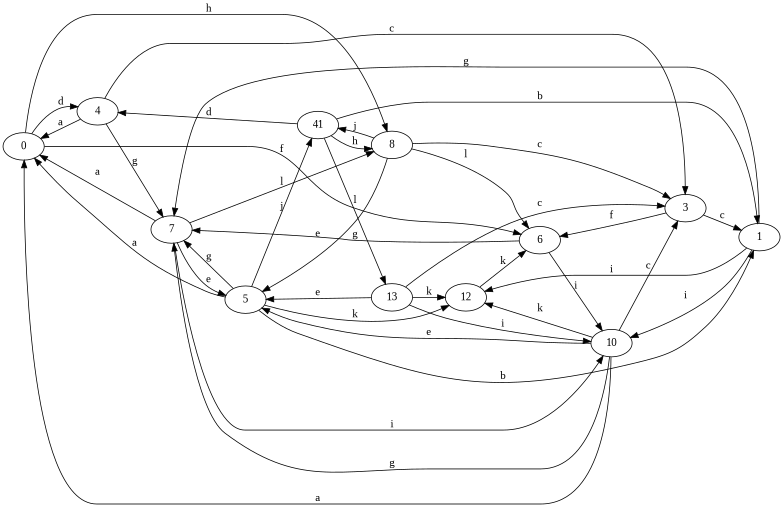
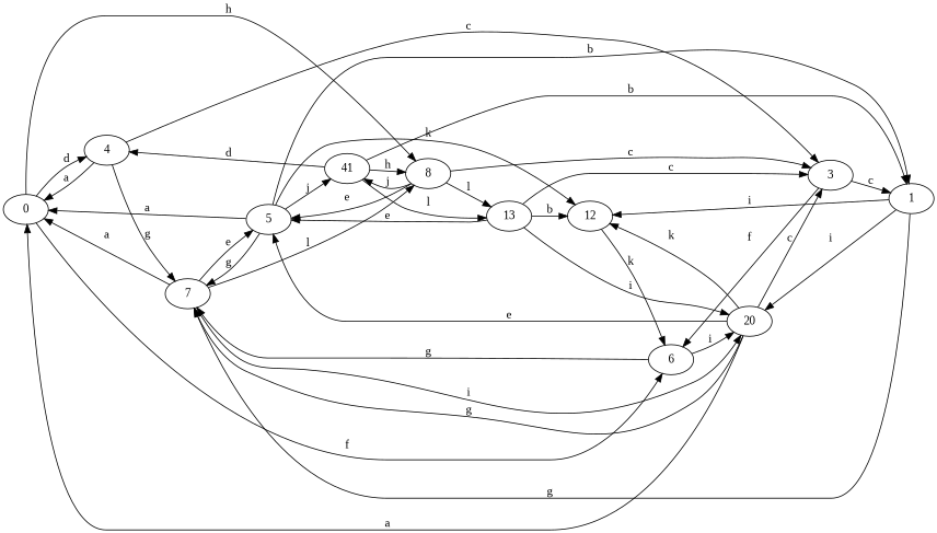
  strict digraph {
    fontname="Liberation Serif"
    rankdir=LR
    node [fontname="Liberation Serif"]
    edge [fontname="Liberation Serif"]
    0
    4
    6
    8
    3
    7
-   10
+   10 [label=20]
    5
    n9 [label=41]
    13
    1
    12
    0 -> 4 [label=d]
    0 -> 6 [label=f]
    0 -> 8 [label=h]
    4 -> 0 [label=a]
    4 -> 3 [label=c]
    4 -> 7 [label=g]
    6 -> 7 [label=g]
    6 -> 10 [label=i]
    8 -> 3 [label=c]
    8 -> 5 [label=e]
    8 -> n9 [label=j]
-   8 -> 6 [label=l]
+   8 -> 13 [label=l]
    3 -> 6 [label=f]
    3 -> 1 [label=c]
    7 -> 0 [label=a]
    7 -> 8 [label=l]
    7 -> 10 [label=i]
    7 -> 5 [label=e]
    10 -> 0 [label=a]
    10 -> 3 [label=c]
    10 -> 7 [label=g]
    10 -> 5 [label=e]
    10 -> 12 [label=k]
    5 -> 0 [label=a]
    5 -> 7 [label=g]
    5 -> n9 [label=j]
    5 -> 1 [label=b]
    5 -> 12 [label=k]
    n9 -> 4 [label=d]
    n9 -> 8 [label=h]
    n9 -> 13 [label=l]
    n9 -> 1 [label=b]
    13 -> 3 [label=c]
    13 -> 10 [label=i]
    13 -> 5 [label=e]
-   13 -> 12 [label=k]
+   13 -> 12 [label=b]
    1 -> 7 [label=g]
    1 -> 10 [label=i]
    1 -> 12 [label=i]
    12 -> 6 [label=k]
  }
